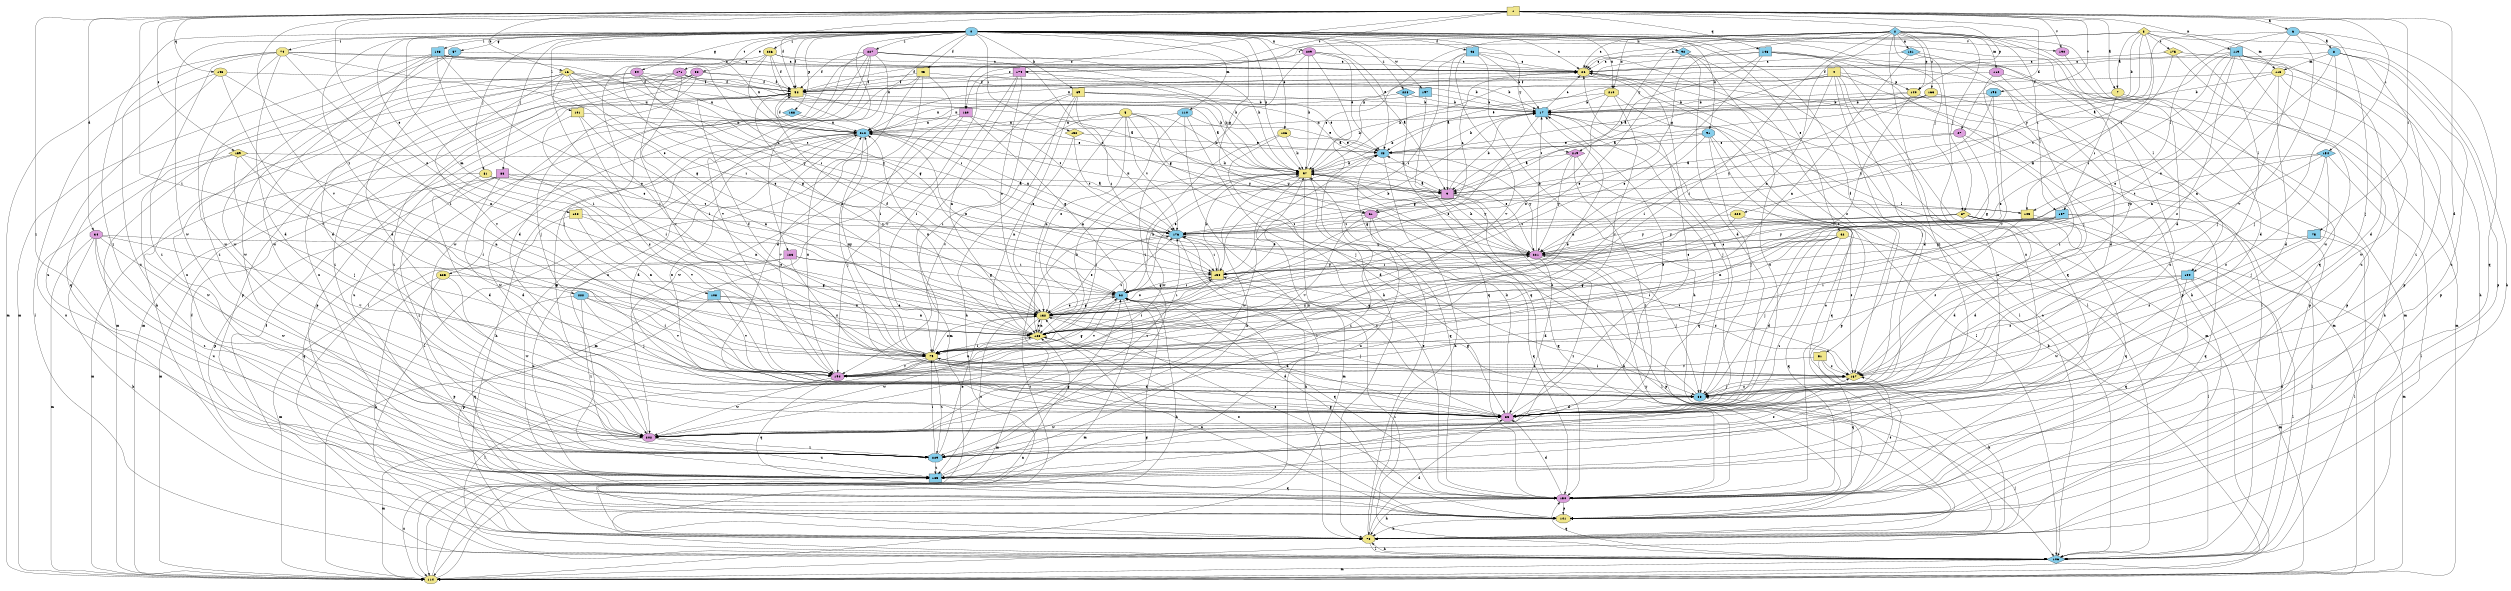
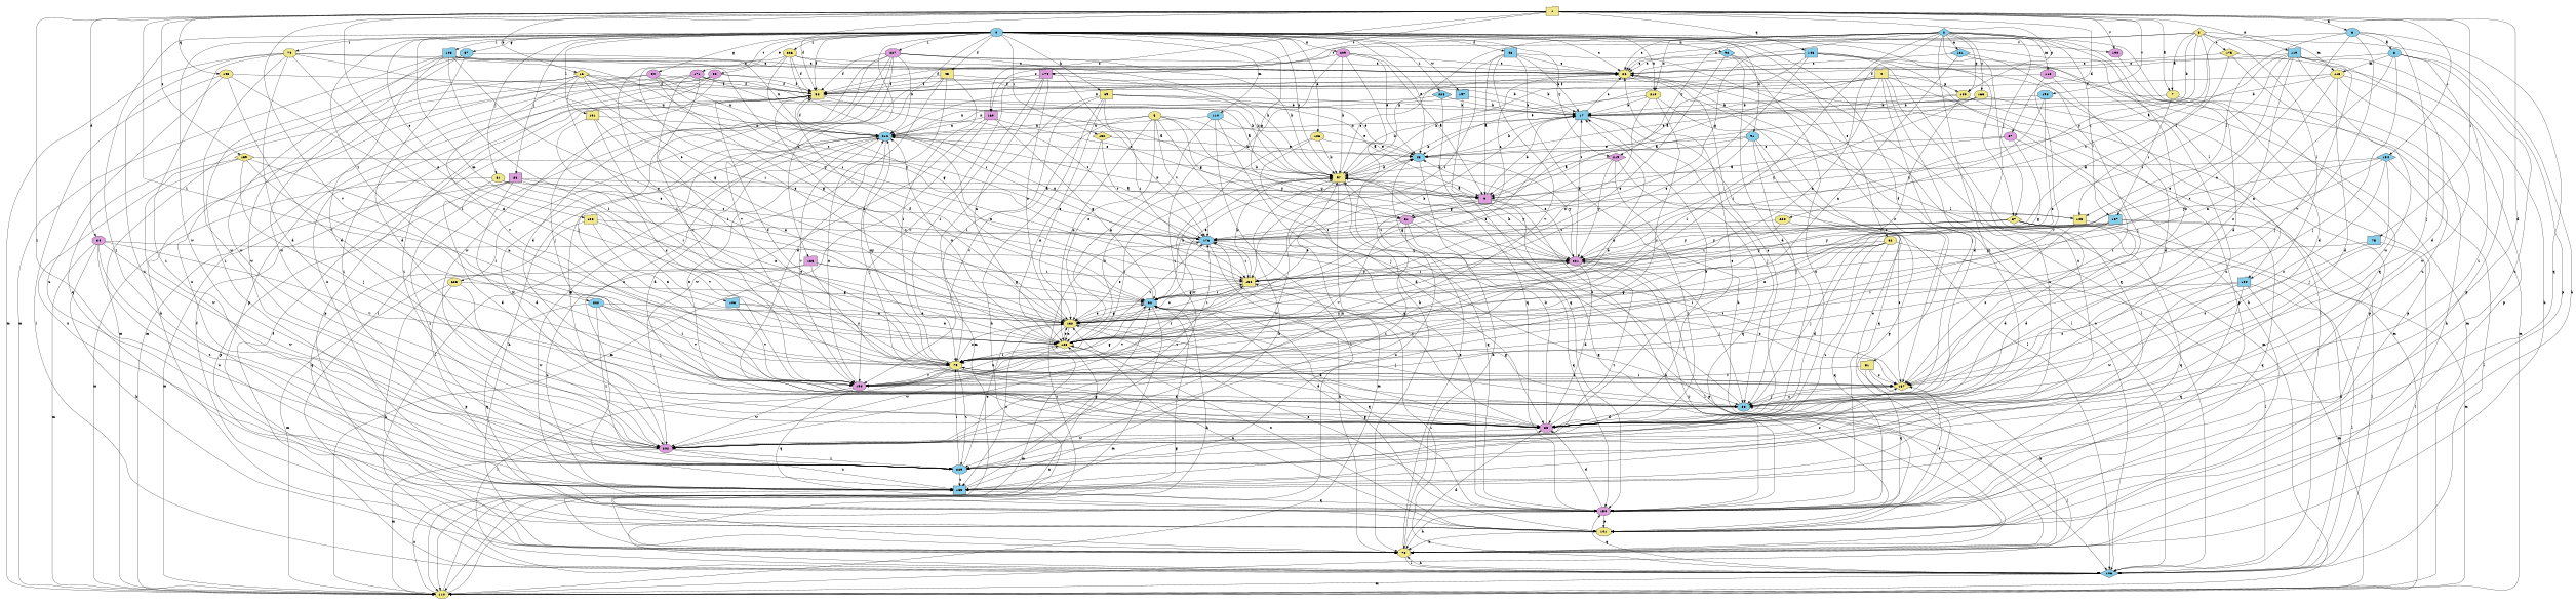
  strict digraph {
    node [fillcolor=khaki shape=ellipse style=filled]
    0 [fillcolor=skyblue]
    26
    38 [fillcolor=plum]
    42
    43 [fillcolor=skyblue]
    45 [shape=folder]
    48 [fillcolor=skyblue shape=folder]
    51 [shape=folder]
    52 [shape=folder]
    54 [fillcolor=plum]
    57 [fillcolor=skyblue shape=octagon]
    61 [fillcolor=plum]
    69 [shape=folder]
    74 [shape=octagon]
    81
    83 [fillcolor=plum shape=folder]
    87 [shape=diamond]
    91 [fillcolor=skyblue shape=octagon]
    92 [fillcolor=skyblue shape=diamond]
    97 [shape=folder]
    101 [shape=folder]
    103 [fillcolor=skyblue shape=folder]
    104 [fillcolor=skyblue shape=folder]
    108 [fillcolor=skyblue shape=folder]
    110 [fillcolor=skyblue shape=octagon]
    n26 [label=625]
    126
    128 [shape=folder]
-   138 [fillcolor=skyblue shape=diamond]
    152 [shape=diamond]
    171 [fillcolor=plum]
    183 [fillcolor=plum shape=folder]
    190 [fillcolor=plum]
    197 [fillcolor=skyblue shape=folder]
    202 [fillcolor=plum]
    209 [fillcolor=plum]
    210 [shape=octagon]
    219 [fillcolor=plum shape=diamond]
    222 [fillcolor=skyblue shape=octagon]
    226
    227 [fillcolor=plum shape=octagon]
    228 [fillcolor=skyblue shape=diamond]
    229 [fillcolor=skyblue shape=octagon]
    106 [fillcolor=skyblue shape=diamond]
    114
    185 [fillcolor=skyblue shape=folder]
    17 [fillcolor=skyblue shape=folder]
    88 [fillcolor=skyblue]
    141 [shape=octagon]
    35 [fillcolor=plum shape=octagon]
    79 [shape=octagon]
    150 [fillcolor=plum]
    221 [fillcolor=plum]
    70 [shape=octagon]
    194 [fillcolor=plum]
    167 [shape=diamond]
    9 [fillcolor=plum shape=folder]
    158 [shape=folder]
    132
    176 [fillcolor=skyblue shape=octagon]
    212 [fillcolor=skyblue]
    62 [fillcolor=skyblue shape=octagon]
    123 [shape=diamond]
    1 [shape=folder]
    6 [fillcolor=skyblue]
    7
    16 [shape=diamond]
    27 [fillcolor=plum]
    34 [fillcolor=plum shape=octagon]
    75 [fillcolor=skyblue shape=folder]
    119 [fillcolor=skyblue shape=folder]
    140
    143
    146 [fillcolor=skyblue shape=folder]
    154 [fillcolor=skyblue shape=diamond]
    159 [shape=diamond]
    160 [fillcolor=plum shape=folder]
    174 [fillcolor=plum shape=folder]
    193 [fillcolor=skyblue shape=octagon]
    105 [shape=folder]
    8 [fillcolor=skyblue]
    157 [fillcolor=skyblue shape=folder]
    2 [fillcolor=skyblue shape=diamond]
    112 [fillcolor=plum shape=octagon]
    121 [fillcolor=skyblue shape=diamond]
    163
    3 [shape=diamond]
    113
    175 [shape=diamond]
    220 [shape=octagon]
    4 [shape=folder]
    5
    0 -> 26 [label=c]
    0 -> 38 [label=e]
    0 -> 42 [label=e]
    0 -> 43 [label=e]
    0 -> 45 [label=f]
    0 -> 48 [label=f]
    0 -> 51 [label=f]
    0 -> 52 [label=f]
    0 -> 54 [label=g]
    0 -> 57 [label=g]
    0 -> 61 [label=g]
    0 -> 69 [label=h]
    0 -> 74 [label=i]
    0 -> 81 [label=j]
    0 -> 83 [label=j]
    0 -> 87 [label=j]
    0 -> 91 [label=k]
    0 -> 92 [label=k]
    0 -> 97 [label=k]
    0 -> 101 [label=l]
    0 -> 103 [label=l]
    0 -> 104 [label=l]
    0 -> 108 [label=m]
    0 -> 110 [label=m]
    0 -> n26 [label=o]
    0 -> 126 [label=o]
    0 -> 128 [label=o]
-   0 -> 138 [label=p]
    0 -> 152 [label=r]
    0 -> 171 [label=t]
    0 -> 183 [label=u]
    0 -> 190 [label=v]
    0 -> 197 [label=w]
    0 -> 202 [label=w]
    0 -> 209 [label=x]
    0 -> 210 [label=x]
    0 -> 219 [label=y]
    0 -> 222 [label=z]
    0 -> 226 [label=z]
    0 -> 227 [label=z]
    0 -> 228 [label=z]
    0 -> 229 [label=z]
    26 -> 52 [label=f]
    26 -> 106 [label=l]
    26 -> 114 [label=m]
    38 -> 52 [label=f]
    38 -> 229 [label=z]
    38 -> 114 [label=m]
    38 -> 185 [label=u]
    38 -> 17 [label=b]
    38 -> 88 [label=j]
    38 -> 141 [label=p]
    42 -> 229 [label=z]
    42 -> 106 [label=l]
    42 -> 88 [label=j]
    42 -> 35 [label=d]
    42 -> 79 [label=i]
    42 -> 150 [label=q]
    42 -> 221 [label=y]
    43 -> 97 [label=k]
    43 -> 17 [label=b]
    43 -> 221 [label=y]
    43 -> 70 [label=h]
    45 -> 52 [label=f]
    45 -> 185 [label=u]
    45 -> 17 [label=b]
    45 -> 35 [label=d]
    45 -> 79 [label=i]
    45 -> 150 [label=q]
    48 -> 26 [label=c]
    48 -> 17 [label=b]
    48 -> 70 [label=h]
    48 -> 194 [label=v]
    48 -> 167 [label=s]
    48 -> 9 [label=a]
    48 -> 158 [label=r]
    51 -> 150 [label=q]
    51 -> 70 [label=h]
    51 -> 194 [label=v]
    51 -> 167 [label=s]
    52 -> 17 [label=b]
    52 -> 141 [label=p]
    52 -> 132 [label=o]
    52 -> 176 [label=t]
    54 -> 52 [label=f]
    54 -> 185 [label=u]
    54 -> 221 [label=y]
    54 -> 70 [label=h]
    54 -> 212 [label=x]
    54 -> 62 [label=g]
    57 -> 26 [label=c]
    57 -> 202 [label=w]
    57 -> 229 [label=z]
    57 -> 35 [label=d]
    61 -> 26 [label=c]
    61 -> 106 [label=l]
    61 -> 185 [label=u]
    61 -> 150 [label=q]
    61 -> 194 [label=v]
    61 -> 176 [label=t]
    69 -> 43 [label=e]
    69 -> 114 [label=m]
    69 -> 17 [label=b]
    69 -> 79 [label=i]
    69 -> 70 [label=h]
    69 -> 9 [label=a]
    69 -> 158 [label=r]
    69 -> 132 [label=o]
    74 -> 26 [label=c]
    74 -> 202 [label=w]
    74 -> 229 [label=z]
    74 -> 114 [label=m]
    74 -> 185 [label=u]
    74 -> 35 [label=d]
    74 -> 79 [label=i]
    74 -> 158 [label=r]
    74 -> 62 [label=g]
    81 -> 114 [label=m]
    81 -> 35 [label=d]
    81 -> 194 [label=v]
    81 -> 9 [label=a]
    83 -> 229 [label=z]
    83 -> 114 [label=m]
    83 -> 141 [label=p]
    83 -> 35 [label=d]
    83 -> 9 [label=a]
    83 -> 176 [label=t]
    83 -> 123 [label=n]
    87 -> 106 [label=x]
    87 -> 114 [label=m]
    87 -> 35 [label=d]
    87 -> 150 [label=q]
    87 -> 221 [label=y]
    87 -> 158 [label=r]
    87 -> 176 [label=t]
    91 -> 43 [label=e]
    91 -> 88 [label=j]
    91 -> 141 [label=p]
    91 -> 150 [label=q]
    91 -> 9 [label=a]
    91 -> 123 [label=n]
    92 -> 26 [label=c]
    92 -> 106 [label=l]
    92 -> 185 [label=u]
    92 -> 35 [label=d]
    92 -> 132 [label=o]
    97 -> 26 [label=c]
    97 -> 202 [label=w]
    97 -> 114 [label=m]
    97 -> 17 [label=b]
    97 -> 79 [label=i]
    97 -> 150 [label=q]
    97 -> 221 [label=y]
    97 -> 9 [label=a]
    101 -> 79 [label=i]
    101 -> 167 [label=s]
    101 -> 212 [label=x]
    101 -> 123 [label=n]
    103 -> 26 [label=c]
    103 -> 202 [label=w]
    103 -> 114 [label=m]
    103 -> 35 [label=d]
    103 -> 79 [label=i]
    103 -> 132 [label=o]
    103 -> 176 [label=t]
    103 -> 212 [label=x]
    104 -> 202 [label=w]
    104 -> 106 [label=l]
    104 -> 114 [label=m]
    104 -> 150 [label=q]
    104 -> 167 [label=s]
    104 -> 62 [label=g]
-   108 -> 141 [label=p]
    108 -> 194 [label=v]
    108 -> 132 [label=o]
    108 -> 123 [label=n]
    110 -> 43 [label=e]
    110 -> 106 [label=l]
    110 -> 150 [label=q]
    110 -> 212 [label=x]
    110 -> 123 [label=n]
    n26 -> 202 [label=w]
    n26 -> 141 [label=p]
    n26 -> 70 [label=h]
    n26 -> 62 [label=g]
    126 -> 43 [label=e]
    126 -> 97 [label=k]
    126 -> 202 [label=w]
    126 -> 35 [label=d]
    128 -> 150 [label=q]
    128 -> 132 [label=o]
    128 -> 176 [label=t]
    128 -> 123 [label=n]
-   138 -> 185 [label=u]
-   138 -> 212 [label=x]
    152 -> 43 [label=e]
    152 -> 176 [label=t]
    152 -> 123 [label=n]
    171 -> 52 [label=f]
    171 -> 97 [label=k]
    171 -> 229 [label=z]
    171 -> 114 [label=m]
    171 -> 79 [label=i]
    171 -> 194 [label=v]
    171 -> 9 [label=a]
    183 -> 114 [label=m]
    183 -> 185 [label=u]
    183 -> 167 [label=s]
    183 -> 158 [label=r]
    183 -> 62 [label=g]
    190 -> 35 [label=d]
    197 -> 17 [label=b]
    197 -> 150 [label=q]
    197 -> 212 [label=x]
    202 -> 26 [label=c]
    202 -> 97 [label=k]
    202 -> 229 [label=z]
    202 -> 114 [label=m]
    202 -> 185 [label=u]
    202 -> 176 [label=t]
    202 -> 212 [label=x]
    209 -> 26 [label=c]
    209 -> 43 [label=e]
    209 -> 52 [label=f]
    209 -> 97 [label=k]
    209 -> 229 [label=z]
    209 -> 70 [label=h]
    209 -> 9 [label=a]
    210 -> 97 [label=k]
    210 -> 114 [label=m]
    210 -> 17 [label=b]
    210 -> 194 [label=v]
    210 -> 132 [label=o]
    219 -> 97 [label=k]
    219 -> 229 [label=z]
    219 -> 150 [label=q]
    219 -> 221 [label=y]
    219 -> 62 [label=g]
    222 -> 229 [label=z]
    222 -> 88 [label=j]
    222 -> 79 [label=i]
    222 -> 150 [label=q]
    222 -> 194 [label=v]
    222 -> 132 [label=o]
    226 -> 26 [label=c]
    226 -> 52 [label=f]
    226 -> 97 [label=k]
    226 -> 79 [label=i]
    226 -> 158 [label=r]
    226 -> 132 [label=o]
    226 -> 62 [label=g]
    227 -> 26 [label=c]
    227 -> 52 [label=f]
    227 -> 97 [label=k]
    227 -> 202 [label=w]
    227 -> 106 [label=l]
    227 -> 88 [label=j]
    227 -> 35 [label=d]
    227 -> 194 [label=v]
    227 -> 176 [label=t]
    227 -> 212 [label=x]
    228 -> 17 [label=b]
    228 -> 150 [label=q]
    228 -> 212 [label=x]
    229 -> 185 [label=u]
    229 -> 79 [label=i]
    229 -> 167 [label=s]
    229 -> 132 [label=o]
    106 -> 26 [label=c]
    106 -> 52 [label=f]
    106 -> 114 [label=m]
    106 -> 150 [label=q]
    106 -> 70 [label=h]
    106 -> 158 [label=r]
    114 -> 185 [label=u]
-   114 -> 17 [label=b]
    114 -> 88 [label=j]
    114 -> 62 [label=g]
    114 -> 123 [label=n]
    185 -> 97 [label=k]
    185 -> 150 [label=q]
    185 -> 62 [label=g]
    17 -> 26 [label=c]
    17 -> 106 [label=l]
    17 -> 88 [label=j]
    17 -> 132 [label=o]
    17 -> 212 [label=x]
    88 -> 97 [label=k]
    88 -> 35 [label=d]
    88 -> 167 [label=s]
    88 -> 62 [label=g]
    141 -> 221 [label=y]
    141 -> 70 [label=h]
    141 -> 132 [label=o]
    141 -> 62 [label=g]
    141 -> 123 [label=n]
    35 -> 26 [label=c]
    35 -> 97 [label=k]
    35 -> 202 [label=w]
    35 -> 17 [label=b]
    35 -> 176 [label=t]
    35 -> 212 [label=x]
    79 -> 52 [label=f]
    79 -> 229 [label=z]
    79 -> 106 [label=l]
    79 -> 35 [label=d]
    79 -> 221 [label=y]
    79 -> 194 [label=v]
    79 -> 167 [label=s]
    79 -> 132 [label=o]
    79 -> 212 [label=x]
    150 -> 141 [label=p]
    150 -> 35 [label=d]
    150 -> 70 [label=h]
    150 -> 167 [label=s]
    150 -> 132 [label=o]
    221 -> 43 [label=e]
    221 -> 97 [label=k]
    221 -> 229 [label=z]
    221 -> 17 [label=b]
    221 -> 88 [label=j]
    221 -> 141 [label=p]
    221 -> 35 [label=d]
    221 -> 158 [label=r]
    70 -> 26 [label=c]
    70 -> 43 [label=e]
    70 -> 52 [label=f]
    70 -> 106 [label=l]
    70 -> 35 [label=d]
    70 -> 176 [label=t]
    194 -> 202 [label=w]
    194 -> 17 [label=b]
    194 -> 150 [label=q]
    194 -> 212 [label=x]
    194 -> 62 [label=g]
    194 -> 123 [label=n]
    167 -> 88 [label=j]
    167 -> 79 [label=i]
    167 -> 176 [label=t]
    9 -> 61 [label=g]
    9 -> 229 [label=z]
    9 -> 17 [label=b]
    9 -> 150 [label=q]
    9 -> 70 [label=h]
    9 -> 105 [label=l]
    158 -> 97 [label=k]
    158 -> 17 [label=b]
    158 -> 79 [label=i]
    158 -> 221 [label=y]
    158 -> 167 [label=s]
    158 -> 132 [label=o]
    158 -> 62 [label=g]
    132 -> 52 [label=f]
    132 -> 114 [label=m]
    132 -> 185 [label=u]
    132 -> 88 [label=j]
    132 -> 35 [label=d]
    132 -> 158 [label=r]
    132 -> 62 [label=g]
    132 -> 123 [label=n]
    176 -> 221 [label=y]
    176 -> 70 [label=h]
    176 -> 158 [label=r]
    176 -> 132 [label=o]
    176 -> 212 [label=x]
    212 -> 43 [label=e]
    212 -> 52 [label=f]
    212 -> 202 [label=w]
    212 -> 106 [label=l]
    212 -> 88 [label=j]
    212 -> 35 [label=d]
    212 -> 70 [label=h]
    212 -> 194 [label=v]
    62 -> 43 [label=e]
    62 -> 97 [label=k]
    62 -> 114 [label=m]
    62 -> 150 [label=q]
    62 -> 70 [label=h]
    62 -> 194 [label=v]
    62 -> 158 [label=r]
    62 -> 132 [label=o]
    62 -> 212 [label=x]
    123 -> 43 [label=e]
    123 -> 97 [label=k]
    123 -> 202 [label=w]
    123 -> 35 [label=d]
    123 -> 79 [label=i]
    123 -> 132 [label=o]
    123 -> 176 [label=t]
    123 -> 212 [label=x]
    1 -> 52 [label=f]
    1 -> 190 [label=v]
    1 -> 229 [label=z]
    1 -> 35 [label=d]
    1 -> 79 [label=i]
    1 -> 194 [label=v]
    1 -> 132 [label=o]
    1 -> 6 [label=a]
    1 -> 7 [label=a]
    1 -> 16 [label=b]
    1 -> 27 [label=d]
    1 -> 34 [label=d]
    1 -> 75 [label=i]
    1 -> 119 [label=n]
    1 -> 140 [label=p]
    1 -> 143 [label=q]
    1 -> 146 [label=q]
    1 -> 154 [label=r]
    1 -> 159 [label=s]
    1 -> 160 [label=s]
    1 -> 174 [label=t]
    1 -> 193 [label=v]
    6 -> 88 [label=j]
    6 -> 150 [label=q]
    6 -> 194 [label=v]
    6 -> 9 [label=a]
    6 -> 132 [label=o]
    6 -> 105 [label=l]
    6 -> 8 [label=a]
    7 -> 17 [label=b]
    7 -> 70 [label=h]
    7 -> 157 [label=r]
    16 -> 52 [label=f]
    16 -> 202 [label=w]
    16 -> 150 [label=q]
    16 -> 221 [label=y]
    16 -> 194 [label=v]
    16 -> 9 [label=a]
    16 -> 158 [label=r]
    16 -> 132 [label=o]
    16 -> 212 [label=x]
    27 -> 43 [label=e]
    27 -> 79 [label=i]
    27 -> 9 [label=a]
    27 -> 62 [label=g]
    34 -> 202 [label=w]
    34 -> 229 [label=z]
    34 -> 114 [label=m]
    34 -> 185 [label=u]
    34 -> 221 [label=y]
    34 -> 70 [label=h]
    34 -> 194 [label=v]
    75 -> 106 [label=l]
    75 -> 221 [label=y]
    75 -> 167 [label=s]
    119 -> 26 [label=c]
    119 -> 202 [label=w]
    119 -> 88 [label=j]
    119 -> 35 [label=d]
    119 -> 70 [label=h]
    119 -> 167 [label=s]
    119 -> 158 [label=r]
    119 -> 132 [label=o]
    119 -> 176 [label=t]
    140 -> 43 [label=e]
    140 -> 17 [label=b]
    140 -> 141 [label=p]
    140 -> 79 [label=i]
    143 -> 52 [label=f]
    143 -> 106 [label=l]
    143 -> 185 [label=u]
    143 -> 194 [label=v]
    143 -> 123 [label=n]
    146 -> 26 [label=c]
    146 -> 106 [label=l]
    146 -> 114 [label=m]
    146 -> 150 [label=q]
    146 -> 70 [label=h]
    146 -> 9 [label=a]
    146 -> 132 [label=o]
    146 -> 212 [label=x]
    154 -> 97 [label=k]
    154 -> 106 [label=l]
    154 -> 88 [label=j]
    154 -> 221 [label=y]
    154 -> 167 [label=s]
    154 -> 176 [label=t]
    159 -> 97 [label=k]
    159 -> 202 [label=w]
    159 -> 185 [label=u]
    159 -> 88 [label=j]
    159 -> 79 [label=i]
    159 -> 123 [label=n]
    160 -> 202 [label=w]
    160 -> 114 [label=m]
    160 -> 221 [label=y]
    160 -> 212 [label=x]
    160 -> 62 [label=g]
    174 -> 52 [label=f]
    174 -> 97 [label=k]
    174 -> 79 [label=i]
    174 -> 194 [label=v]
    174 -> 132 [label=o]
    174 -> 123 [label=n]
    193 -> 17 [label=b]
    193 -> 221 [label=y]
    193 -> 132 [label=o]
    105 -> 35 [label=d]
    105 -> 167 [label=s]
    105 -> 212 [label=x]
    8 -> 52 [label=f]
    8 -> 229 [label=z]
    8 -> 185 [label=u]
    8 -> 88 [label=j]
    8 -> 141 [label=p]
    8 -> 123 [label=n]
    8 -> 113 [label=m]
    157 -> 106 [label=l]
    157 -> 79 [label=i]
    157 -> 150 [label=q]
    157 -> 221 [label=y]
    157 -> 176 [label=t]
    157 -> 123 [label=n]
    2 -> 26 [label=c]
    2 -> 61 [label=g]
    2 -> 87 [label=j]
    2 -> 97 [label=k]
    2 -> 210 [label=x]
    2 -> 219 [label=y]
    2 -> 229 [label=z]
    2 -> 185 [label=u]
    2 -> 35 [label=d]
    2 -> 79 [label=i]
    2 -> 150 [label=q]
    2 -> 167 [label=s]
    2 -> 123 [label=n]
    2 -> 140 [label=p]
    2 -> 160 [label=s]
    2 -> 157 [label=r]
    2 -> 112 [label=m]
    2 -> 121 [label=n]
    2 -> 163 [label=s]
    112 -> 52 [label=f]
    112 -> 114 [label=m]
    112 -> 35 [label=d]
    112 -> 194 [label=v]
    121 -> 26 [label=c]
    121 -> 185 [label=u]
    121 -> 88 [label=j]
    121 -> 123 [label=n]
    163 -> 17 [label=b]
    163 -> 141 [label=p]
    163 -> 221 [label=y]
    163 -> 9 [label=a]
    3 -> 26 [label=c]
    3 -> 104 [label=l]
    3 -> 17 [label=b]
    3 -> 70 [label=h]
    3 -> 7 [label=a]
    3 -> 174 [label=t]
    3 -> 105 [label=l]
    3 -> 113 [label=m]
    3 -> 175 [label=t]
    3 -> 220 [label=y]
    113 -> 52 [label=f]
    113 -> 202 [label=w]
    113 -> 17 [label=b]
    113 -> 141 [label=p]
    113 -> 35 [label=d]
    113 -> 123 [label=n]
    175 -> 26 [label=c]
    175 -> 185 [label=u]
    175 -> 141 [label=p]
    175 -> 158 [label=r]
    220 -> 221 [label=y]
    220 -> 167 [label=s]
    220 -> 176 [label=t]
    4 -> 43 [label=e]
    4 -> 97 [label=k]
    4 -> 185 [label=u]
    4 -> 88 [label=j]
    4 -> 141 [label=p]
    4 -> 35 [label=d]
    4 -> 79 [label=i]
    4 -> 176 [label=t]
    4 -> 140 [label=p]
    5 -> 61 [label=g]
    5 -> 97 [label=k]
    5 -> 88 [label=j]
    5 -> 221 [label=y]
    5 -> 194 [label=v]
    5 -> 132 [label=o]
    5 -> 176 [label=t]
    5 -> 212 [label=x]
    5 -> 123 [label=n]
  }
